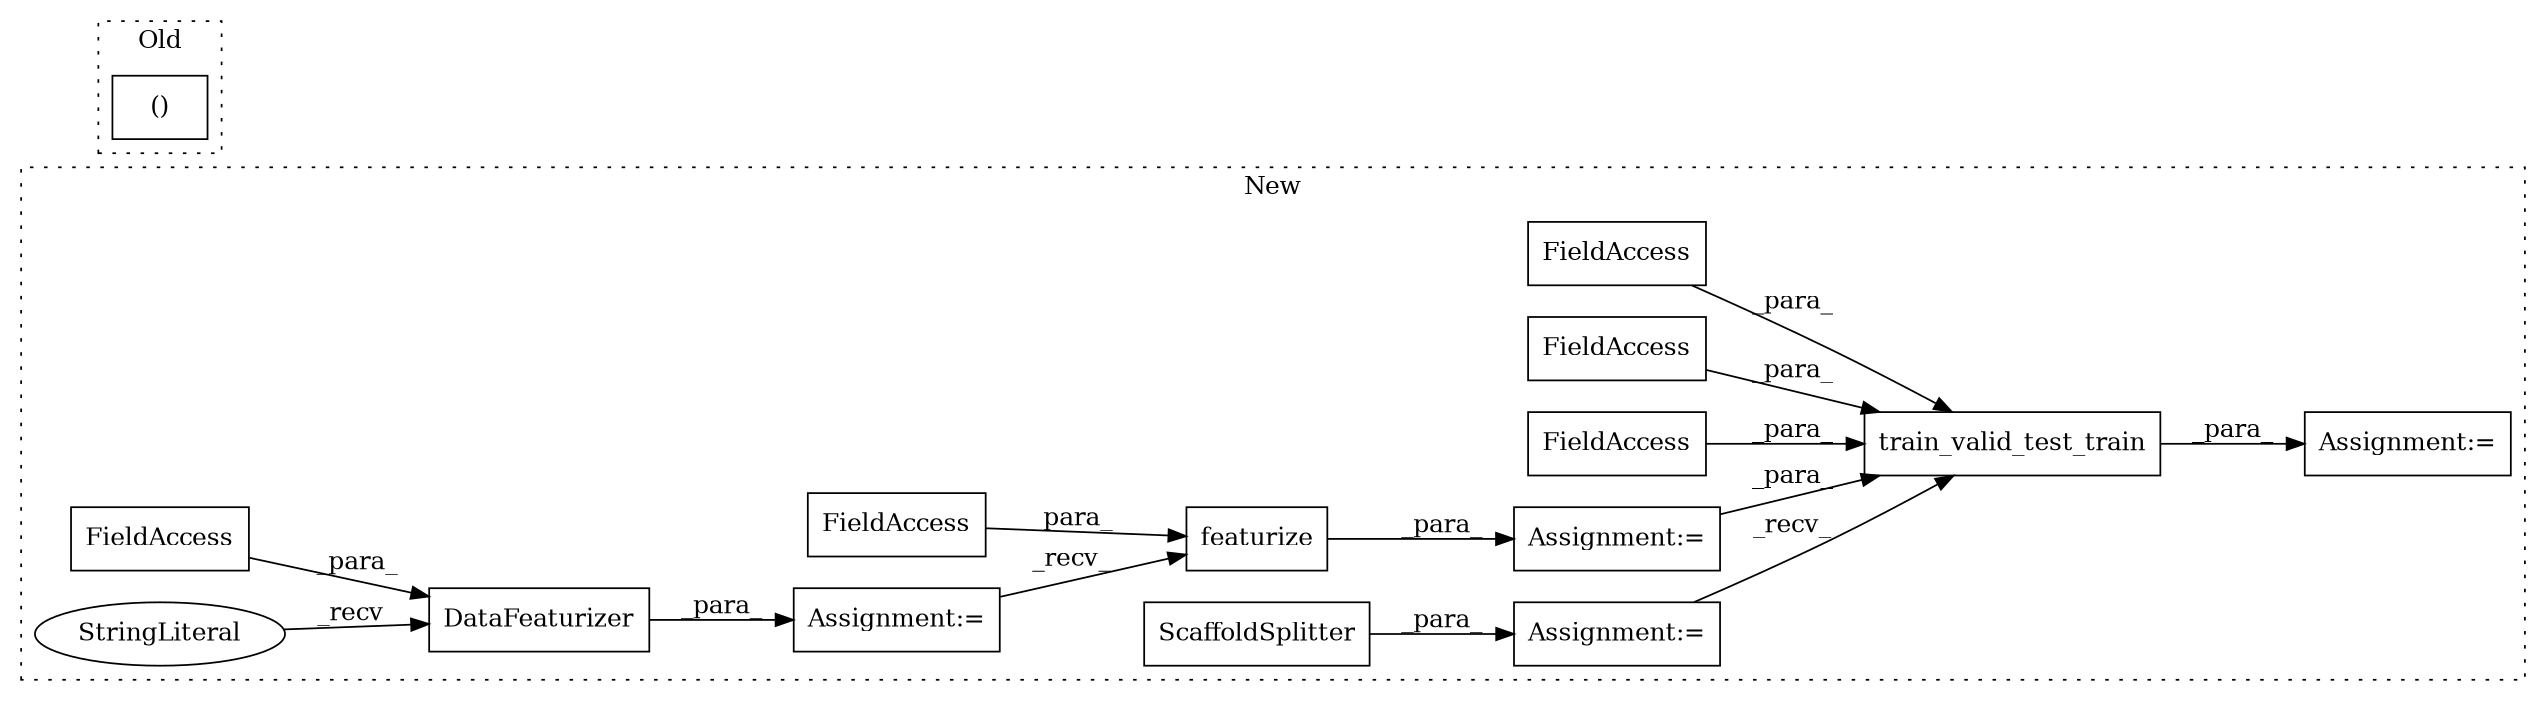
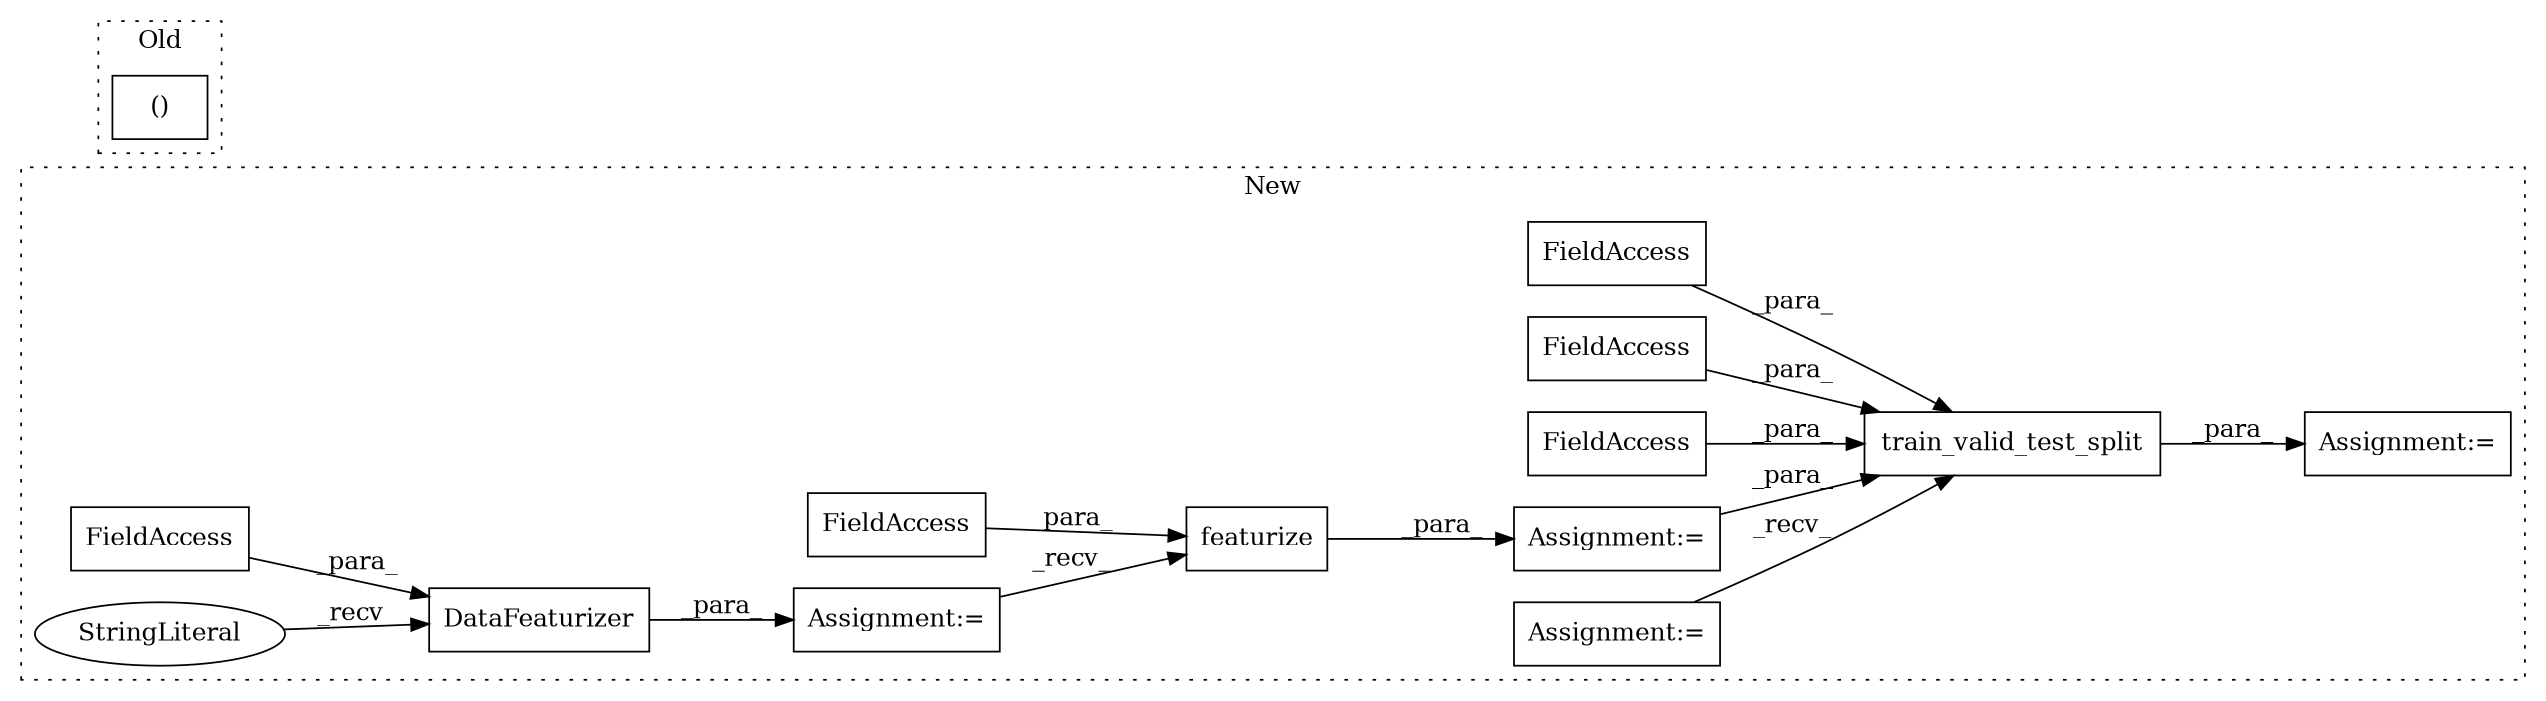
  digraph {
    rankdir=LR
    node [a=22 l=1 shape=box]
-   n1 [a=32 l="23,1" label=train_valid_test_train s="11438,11512"]
+   n1 [a=32 l="23,1" label=train_valid_test_split s="11438,11512"]
    n2 [a=7 l=2 label="Assignment:=" s=11427]
    n3 [a=32 l="10,1" label=featurize s="11284,11318"]
    n4 [l=13 label=FieldAccess s=11305]
    n5 [l=14 label=FieldAccess s=11484]
    n6 [l=14 label=FieldAccess s=11469]
    n7 [l=13 label=FieldAccess s=11499]
    n8 [a=32 l="15,1" label=DataFeaturizer s="11202,11258"]
    n9 [l=17 label=FieldAccess s=11223]
    n10 [a=7 label="Assignment:=" s=11333]
    n11 [a=7 label="Assignment:=" s=11272]
    n12 [a=7 label="Assignment:=" s=11201]
    n13 [a=45 l=5 label=StringLiteral s=11253 shape=ellipse]
-   n14 [a=32 l=18 label=ScaffoldSplitter s=11334]
    n15 [a=106 l=78 label="()" s=10618]
    subgraph cluster_1 {
      label=New
      style=dotted
      n1
      n2
      n3
      n4
      n5
      n6
      n7
      n8
      n9
      n10
      n11
      n12
      n13
-     n14
    }
    subgraph cluster_2 {
      label=Old
      style=dotted
      n15
    }
    n1 -> n2 [label=_para_]
    n3 -> n11 [label=_para_]
    n4 -> n3 [label=_para_]
    n5 -> n1 [label=_para_]
    n6 -> n1 [label=_para_]
    n7 -> n1 [label=_para_]
    n8 -> n12 [label=_para_]
    n9 -> n8 [label=_para_]
    n10 -> n1 [label=_recv_]
    n11 -> n1 [label=_para_]
    n12 -> n3 [label=_recv_]
    n13 -> n8 [label=_recv_]
-   n14 -> n10 [label=_para_]
  }
